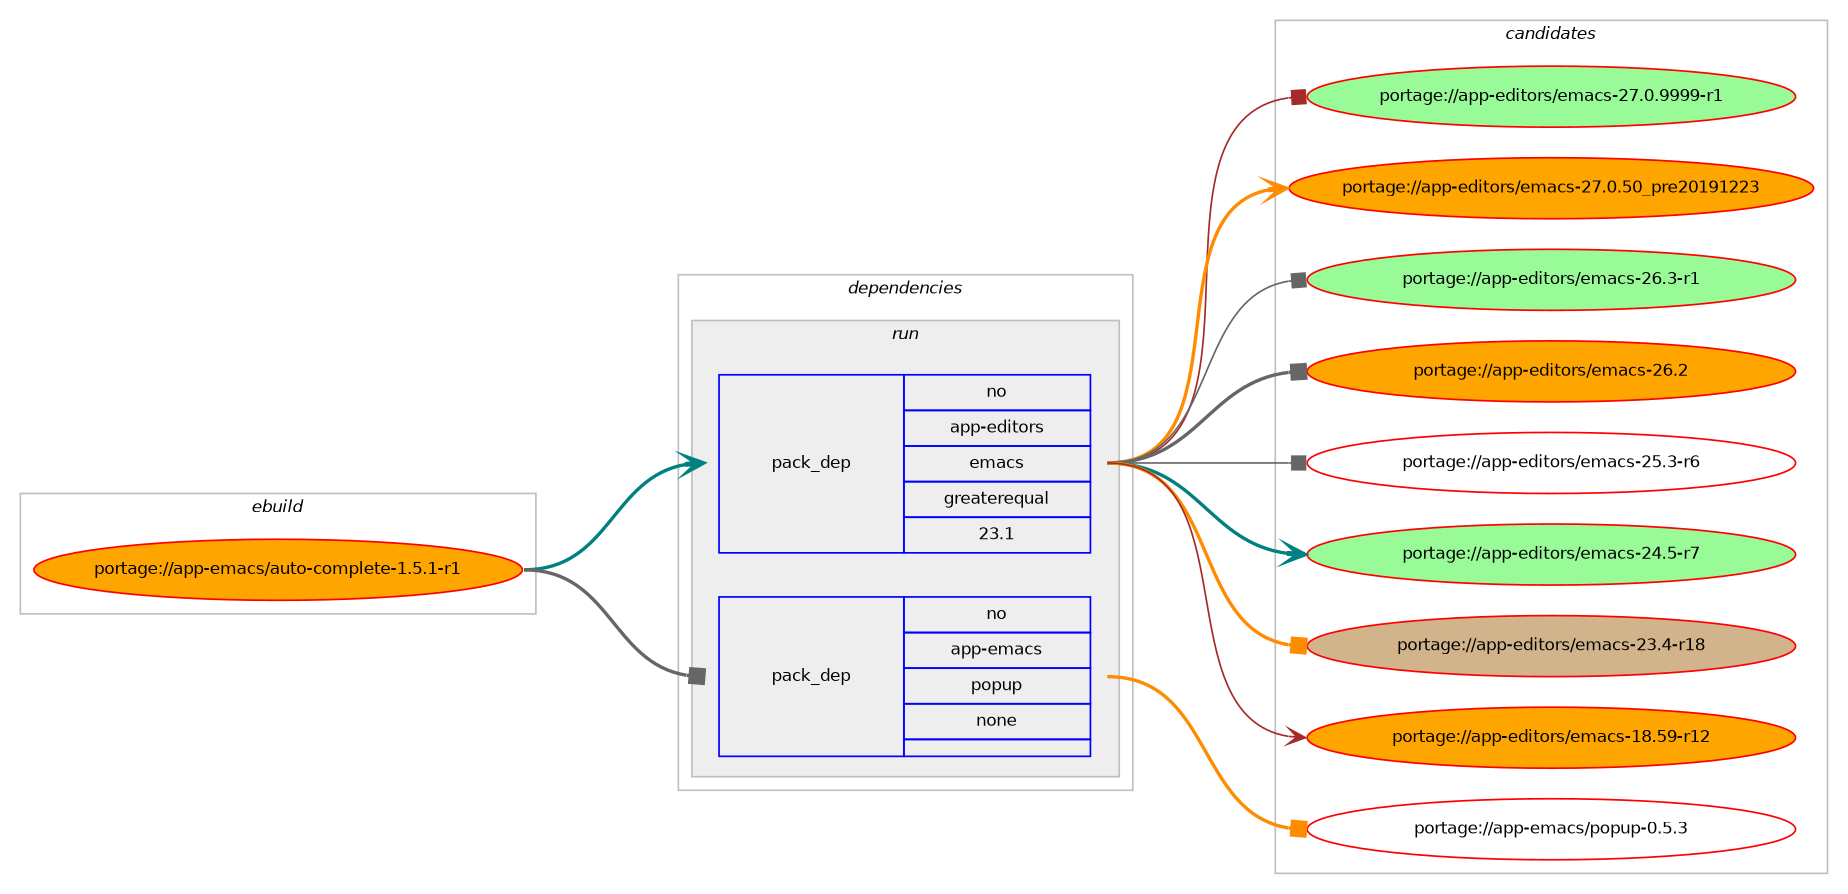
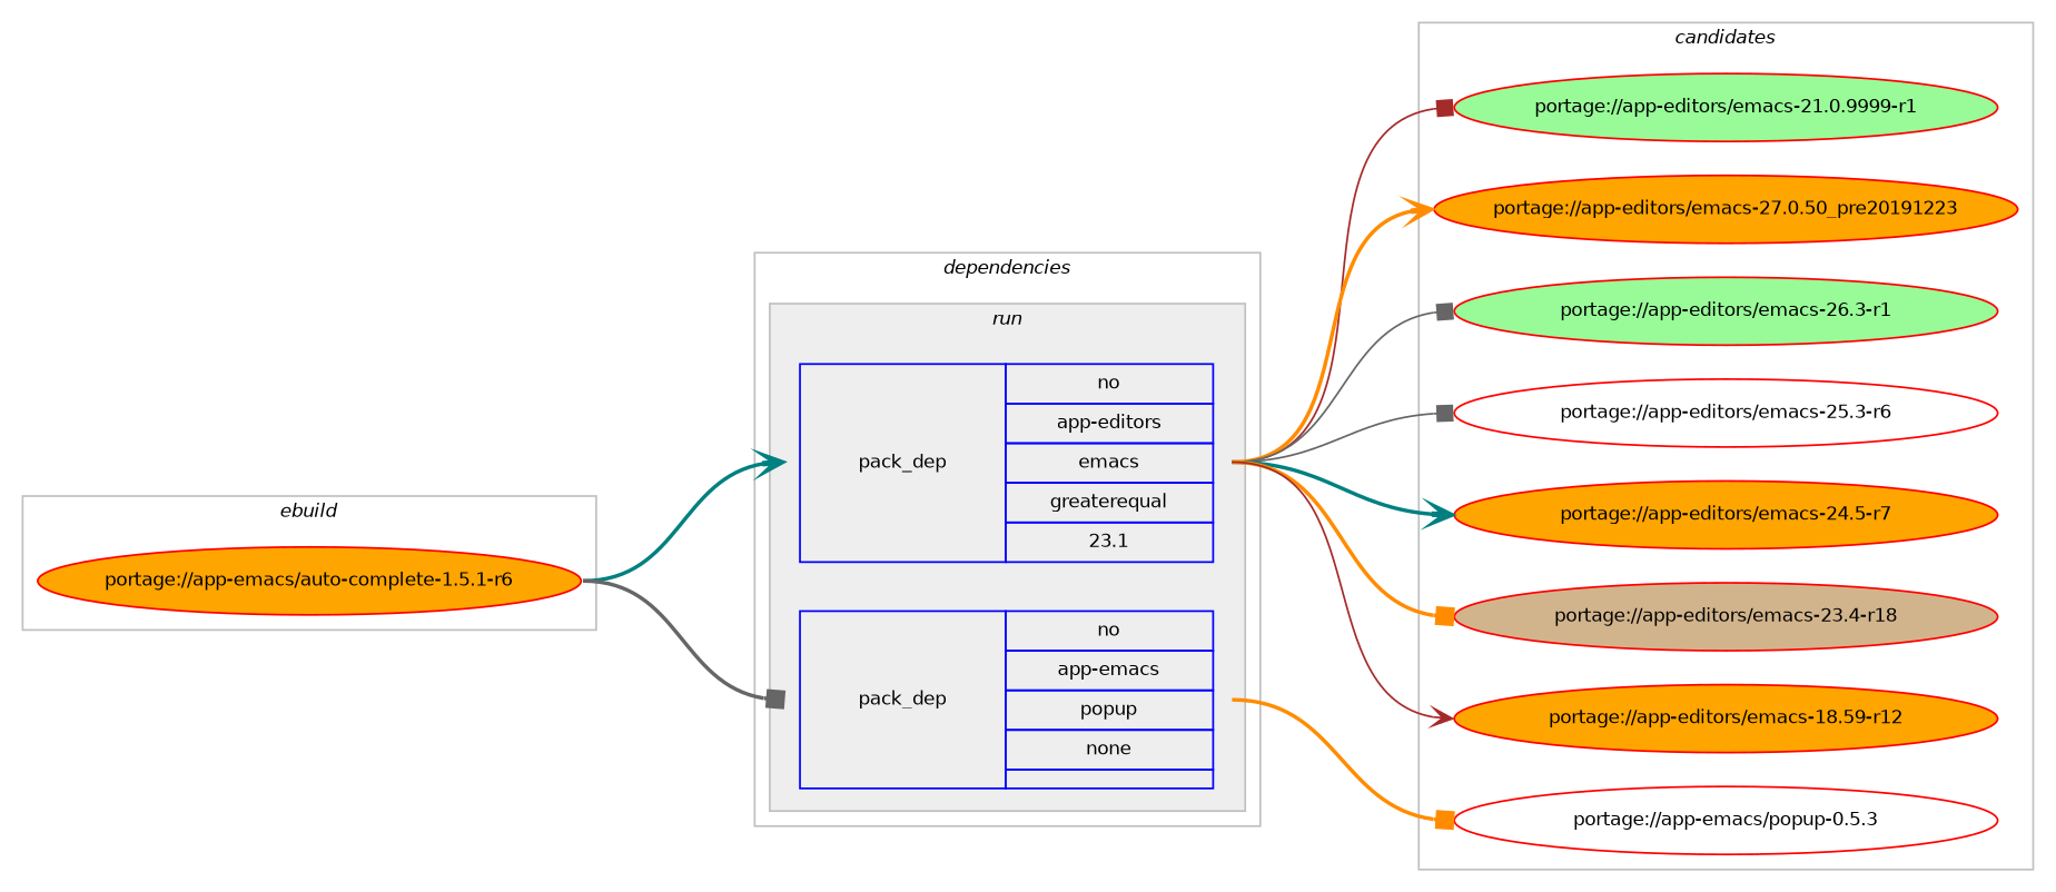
  digraph {
    compound=true
    concentrate=true
    fontname=Helvetica
    fontsize=10
    newrank=true
    rankdir=LR
    ranksep=1.5
    node [color=red fillcolor=orange fontname=Helvetica fontsize=10 style=filled]
    edge [arrowhead=box color=gray40 headport=w style=bold tailport=e weight=100]
-   n1 [label="portage://app-emacs/auto-complete-1.5.1-r1" width=4]
+   n1 [label="portage://app-emacs/auto-complete-1.5.1-r6" width=4]
    n2 [color=blue label=<<TABLE BORDER="0" CELLBORDER="1" CELLSPACING="0" CELLPADDING="4" WIDTH="220"><TR><TD ROWSPAN="6" CELLPADDING="30">pack_dep</TD></TR><TR><TD WIDTH="110">no</TD></TR><TR><TD>app-editors</TD></TR><TR><TD>emacs</TD></TR><TR><TD>greaterequal</TD></TR><TR><TD>23.1</TD></TR></TABLE>> shape=none fillcolor="" style=""]
    n3 [color=blue label=<<TABLE BORDER="0" CELLBORDER="1" CELLSPACING="0" CELLPADDING="4" WIDTH="220"><TR><TD ROWSPAN="6" CELLPADDING="30">pack_dep</TD></TR><TR><TD WIDTH="110">no</TD></TR><TR><TD>app-emacs</TD></TR><TR><TD>popup</TD></TR><TR><TD>none</TD></TR><TR><TD></TD></TR></TABLE>> shape=none fillcolor="" style=""]
-   n4 [fillcolor=palegreen label="portage://app-editors/emacs-27.0.9999-r1" width=4]
+   n4 [fillcolor=palegreen label="portage://app-editors/emacs-21.0.9999-r1" width=4]
    n5 [label="portage://app-editors/emacs-27.0.50_pre20191223" width=4]
    n6 [fillcolor=palegreen label="portage://app-editors/emacs-26.3-r1" width=4]
-   n7 [label="portage://app-editors/emacs-26.2" width=4]
    n8 [fillcolor=white label="portage://app-editors/emacs-25.3-r6" width=4]
-   n9 [fillcolor=palegreen label="portage://app-editors/emacs-24.5-r7" width=4]
+   n9 [label="portage://app-editors/emacs-24.5-r7" width=4]
    n10 [fillcolor=tan label="portage://app-editors/emacs-23.4-r18" width=4]
    n11 [label="portage://app-editors/emacs-18.59-r12" width=4]
    n12 [fillcolor=white label="portage://app-emacs/popup-0.5.3" width=4]
    subgraph cluster_1 {
      color=gray
      label=<<i>ebuild</i>>
      n1
    }
    subgraph cluster_2 {
      color=gray
      label=<<i>dependencies</i>>
      subgraph cluster_3 {
        color=gray
        fillcolor="#eeeeee"
        label=<<i>compile</i>>
        style=filled
      }
      subgraph cluster_4 {
        color=gray
        fillcolor="#eeeeee"
        label=<<i>compile and run</i>>
        style=filled
      }
      subgraph cluster_5 {
        color=gray
        fillcolor="#eeeeee"
        label=<<i>run</i>>
        style=filled
        subgraph sub_6 {
          color=gray
          fillcolor="#eeeeee"
          label=<<i>run</i>>
          style=filled
          n2
        }
        subgraph sub_7 {
          color=gray
          fillcolor="#eeeeee"
          label=<<i>run</i>>
          style=filled
          n3
        }
      }
    }
    subgraph cluster_8 {
      color=gray
      label=<<i>candidates</i>>
      rank=same
      subgraph sub_9 {
        color=black
        label=<<i>candidates</i>>
        nodesep=1
        rank=same
        n4
        n5
        n6
-       n7
        n8
        n9
        n10
        n11
      }
      subgraph sub_10 {
        color=black
        label=<<i>candidates</i>>
        nodesep=1
        rank=same
        n12
      }
    }
    n1 -> n2 [arrowhead=vee color=teal weight=20]
    n1 -> n3 [weight=20]
    n2 -> n4 [color=brown style=solid]
    n2 -> n5 [arrowhead=vee color=darkorange]
    n2 -> n6 [style=solid]
-   n2 -> n7
    n2 -> n8 [style=solid]
    n2 -> n9 [arrowhead=vee color=teal]
    n2 -> n10 [color=darkorange]
    n2 -> n11 [arrowhead=vee color=brown style=solid]
    n3 -> n12 [color=darkorange]
  }
